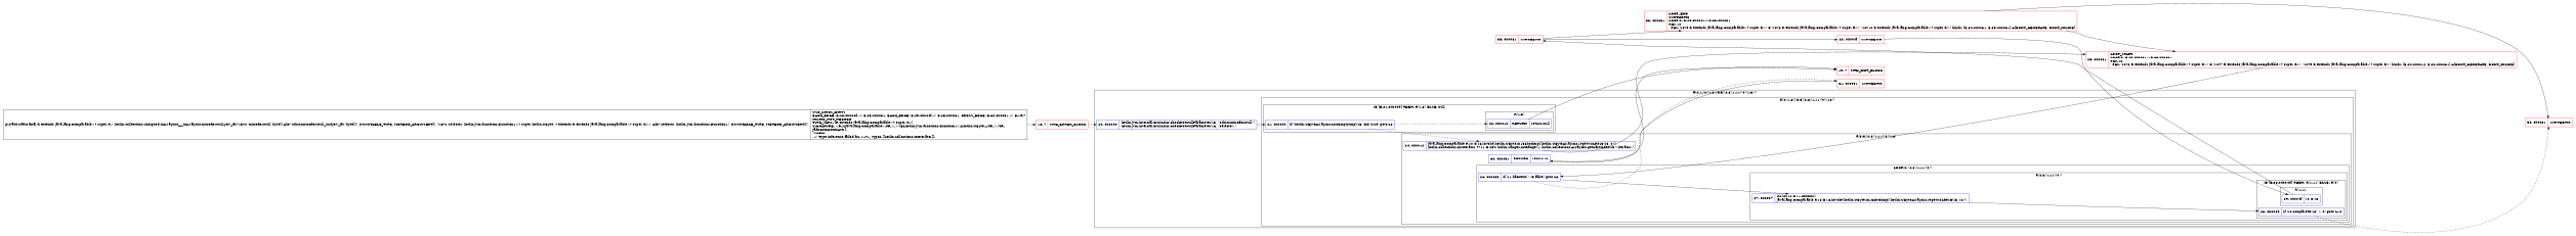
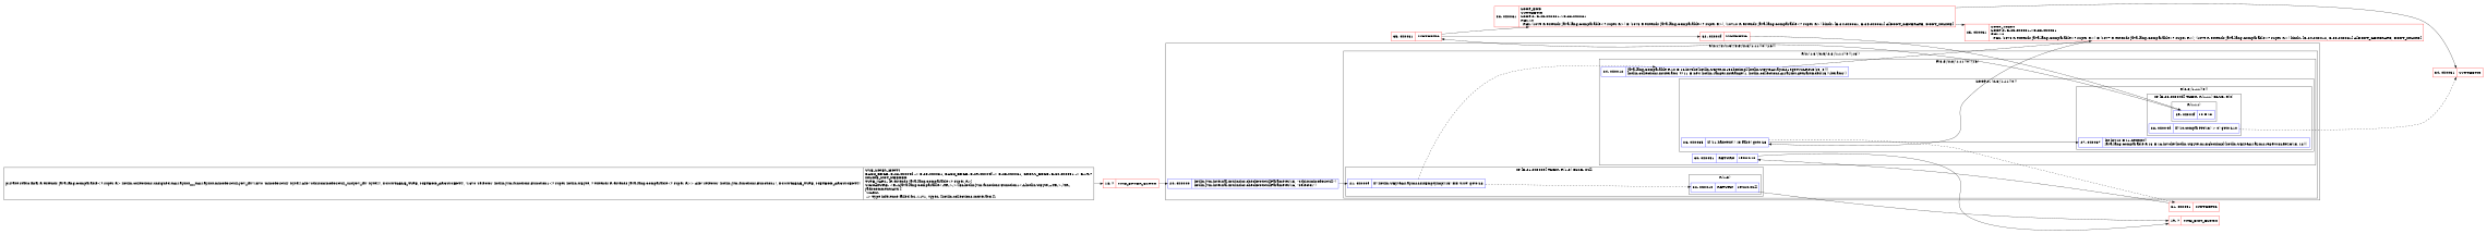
  digraph {
    rankdir=LR
    node [color=blue shape=record]
    n1 [label="{22\:\ 0x0010|RETURN\l|return null\l}"]
    n2 [label="{21\:\ 0x000e|if (kotlin.UByteArray.m222isEmptyimpl(r5) == true) goto L3\l}"]
    n3 [label="{29\:\ 0x004f|r0 = r3\l}"]
    n4 [label="{28\:\ 0x004d|if (r0.compareTo(r3) \> 0) goto L10\l}"]
    n5 [label="{27\:\ 0x0037|int int r2 = r1.nextInt()\ljava.lang.Comparable R r3 = r6.invoke(kotlin.UByte.m156boximpl(kotlin.UByteArray.m219getw2LRezQ(r5, r2)))\l}"]
    n6 [label="{26\:\ 0x0035|if (r1.hasNext() != false) goto L8\l}"]
    n7 [label="{24\:\ 0x0012|java.lang.Comparable R r0 = r6.invoke(kotlin.UByte.m156boximpl(kotlin.UByteArray.m219getw2LRezQ(r5, 0)))\lkotlin.collections.IntIterator ?? r1 = new kotlin.ranges.IntRange(1, kotlin.collections.ArraysKt.getLastIndex(r5)).iterator()\l}"]
    n8 [label="{30\:\ 0x0051|RETURN\l|return r0\l}"]
    n9 [label="{20\:\ 0x0000|kotlin.jvm.internal.Intrinsics.checkNotNullParameter(r5, \"$this$minOfOrNull\")\lkotlin.jvm.internal.Intrinsics.checkNotNullParameter(r6, \"selector\")\l}"]
    n10 [color=red label="{19\:\ ?|MTH_EXIT_BLOCK\l}"]
    n11 [color=red label="{35\:\ 0x0031|SYNTHETIC\l}"]
    n12 [color=red label="{34\:\ 0x0031|SYNTHETIC\l}"]
    n13 [color=red label="{31\:\ 0x0051|SYNTHETIC\l}"]
    n14 [color=red label="{25\:\ 0x0031|LOOP_START\lLOOP:0: B:25:0x0031\-\>B:33:0x0031\lPHI: r0 \l  PHI: (r0v8 R extends java.lang.Comparable\<? super R\>) = (r0v7 R extends java.lang.Comparable\<? super R\>), (r0v9 R extends java.lang.Comparable\<? super R\>) binds: [B:24:0x0012, B:33:0x0031] A[DONT_GENERATE, DONT_INLINE]\l}"]
    n15 [color=red label="{32\:\ 0x004f|SYNTHETIC\l}"]
    n16 [color=red label="{33\:\ 0x0031|LOOP_END\lSYNTHETIC\lLOOP:0: B:25:0x0031\-\>B:33:0x0031\lPHI: r0 \l  PHI: (r0v9 R extends java.lang.Comparable\<? super R\>) = (r0v8 R extends java.lang.Comparable\<? super R\>), (r0v10 R extends java.lang.Comparable\<? super R\>) binds: [B:34:0x0031, B:35:0x0031] A[DONT_GENERATE, DONT_INLINE]\l}"]
    n17 [color=red label="{18\:\ ?|MTH_ENTER_BLOCK\l}"]
    n18 [label="{private static final R extends java.lang.Comparable\<? super R\> kotlin.collections.unsigned.UArraysKt___UArraysKt.minOfOrNull\-JOV_ifY((r5v0 'minOfOrNull' byte[] A[D('$this$minOfOrNull_u2dJOV_ifY' byte[]), IMMUTABLE_TYPE, METHOD_ARGUMENT]), (r6v0 'selector' kotlin.jvm.functions.Function1\<? super kotlin.UByte, ? extends R extends java.lang.Comparable\<? super R\>\> A[D('selector' kotlin.jvm.functions.Function1), IMMUTABLE_TYPE, METHOD_ARGUMENT]))  | USE_LINES_HINTS\lBACK_EDGE: B:28:0x004d \-\> B:25:0x0031, BACK_EDGE: B:29:0x004f \-\> B:25:0x0031, CROSS_EDGE: B:30:0x0051 \-\> B:19:?\lINLINE_NOT_NEEDED\lTYPE_VARS: [R extends java.lang.Comparable\<? super R\>]\lSIGNATURE: \<R::Ljava\/lang\/Comparable\<\-TR;\>;\>([BLkotlin\/jvm\/functions\/Function1\<\-Lkotlin\/UByte;+TR;\>;)TR;\lJadxCommentsAttr\{\l WARN: \l \-\> Type inference failed for: r1v1, types: [kotlin.collections.IntIterator]\}\l}" color=""]
    subgraph cluster_1 {
      label="R(2:1|(2:(1:3)|(3:5|(2:8|(1:11)(0))|16)))"
      n9
      subgraph cluster_2 {
        label="R(2:(1:3)|(3:5|(2:8|(1:11)(0))|16))"
        subgraph cluster_3 {
          label="IF [B:21:0x000e] THEN: R(1:3) ELSE: null"
          n2
          subgraph cluster_4 {
            label="R(1:3)"
            n1
          }
        }
        subgraph cluster_5 {
          label="R(3:5|(2:8|(1:11)(0))|16)"
          n7
          n8
          subgraph cluster_6 {
            label="LOOP:0: (2:8|(1:11)(0))"
            n6
            subgraph cluster_7 {
              label="R(2:8|(1:11)(0))"
              n5
              subgraph cluster_8 {
                label="IF [B:28:0x004d] THEN: R(1:11) ELSE: R(0)"
                n4
                subgraph cluster_9 {
                  label="R(1:11)"
                  n3
                }
                subgraph cluster_10 {
                  label="R(0)"
                }
              }
            }
          }
        }
      }
    }
    n1 -> n10
    n2 -> n1 [style=dashed]
    n2 -> n7 [style=dashed]
    n3 -> n11
    n4 -> n12 [style=dashed]
-   n5 -> n4
    n6 -> n5
    n6 -> n13 [style=dashed]
    n7 -> n14
    n8 -> n10
    n9 -> n2
    n11 -> n15
    n11 -> n16
    n13 -> n8
    n14 -> n6
    n15 -> n3
    n16 -> n12
    n16 -> n14
    n17 -> n9
    n18 -> n17
  }
